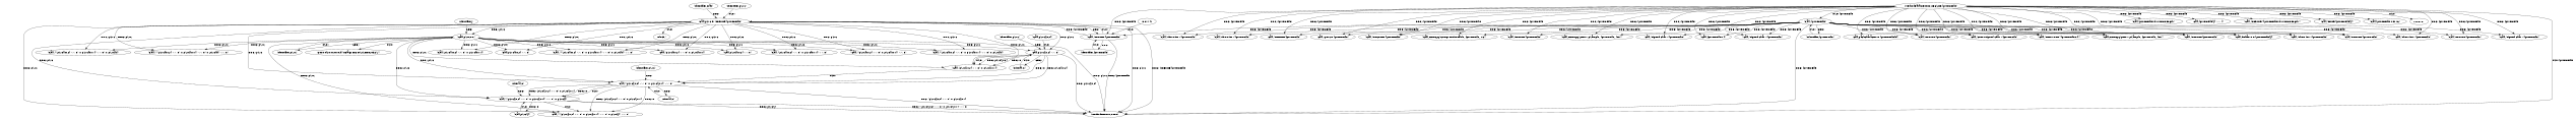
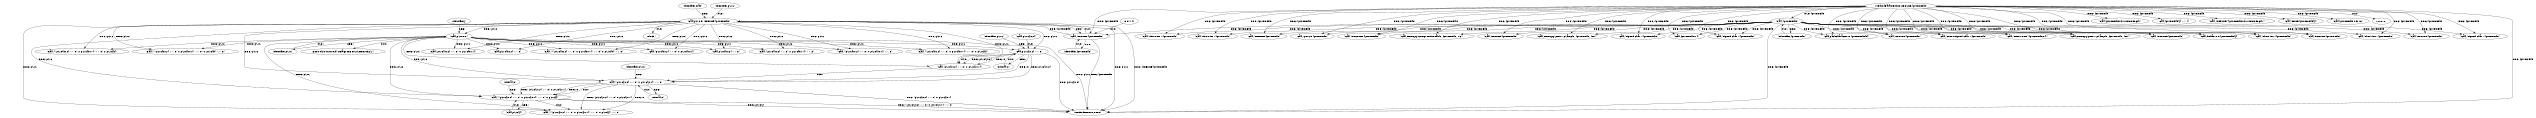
  digraph {
    n1 [label="(Call,(((pSrc[j+2] << 8) + pSrc[j+1]) << 8) + pSrc[j])"]
    n2 [label="(MethodReturn,UINT)"]
    n3 [label="(Call,((((pSrc[j+2] << 8) + pSrc[j+1]) << 8) + pSrc[j]) << 8)"]
    n4 [label="(Call,pSrc[j])"]
    n5 [label="(Call,((pSrc[j+2] << 8) + pSrc[j+1]) << 8)"]
    n6 [label="(Literal,8)"]
    n7 [label="(Call,pSrc[j+2] << 8)"]
    n8 [label="(Literal,8)"]
    n9 [label="(Call,(pSrc[j+2] << 8) + pSrc[j+1])"]
    n10 [label="(Call,pSrc++)"]
    n11 [label="(Identifier,pSrc)"]
    n12 [label="(Call,pSrc[k+2] << 8)"]
    n13 [label="(Call,((pSrc[k+2] << 8) + pSrc[k+1]) << 8)"]
    n14 [label="(Call,((pSrc[k+2] << 8) + pSrc[k+1]) << 8)"]
    n15 [label="(Call,pSrc[k+2] << 8)"]
    n16 [label="(Call,((((pSrc[k+2] << 8) + pSrc[k+1]) << 8) + pSrc[k]) << 8)"]
    n17 [label="(ControlStructure,if (nFlags == RS_STIPCM32S))"]
    n18 [label="(Call,(pSrc[k+2] << 8) + pSrc[k+1])"]
    n19 [label="(Call,(((pSrc[k+2] << 8) + pSrc[k+1]) << 8) + pSrc[k])"]
    n20 [label="(Call,((((pSrc[k+2] << 8) + pSrc[k+1]) << 8) + pSrc[k]) << 8)"]
    n21 [label="(Call,(((pSrc[k+2] << 8) + pSrc[k+1]) << 8) + pSrc[k])"]
    n22 [label="(Call,(pSrc[k+2] << 8) + pSrc[k+1])"]
    n23 [label="(Call,pSrc = (LPBYTE)lpMemFile)"]
    n24 [label="(Call,(LPBYTE)lpMemFile)"]
    n25 [label="(Block,)"]
    n26 [label="(Identifier,lpMemFile)"]
    n27 [label="(Call,!lpMemFile)"]
    n28 [label="(Call,(LPBYTE)lpMemFile)"]
    n29 [label="(Call,(signed char *)lpMemFile)"]
    n30 [label="(Call,lpMemFile+4)"]
    n31 [label="(Call,(short int *)lpMemFile)"]
    n32 [label="(Call,(short int *)lpMemFile)"]
    n33 [label="(Call,(LPBYTE)lpMemFile)"]
    n34 [label="(Call,*psrc = lpMemFile)"]
    n35 [label="(Call,(LPCBYTE)lpMemFile)"]
    n36 [label="(Call,memcpy(CompressionTable, lpMemFile, 16))"]
    n37 [label="(Call,memcpy(pIns->pSample, lpMemFile, len))"]
    n38 [label="(Call,(const signed char *)lpMemFile)"]
    n39 [label="(Call,(LPBYTE)lpMemFile)"]
    n40 [label="(Call,delta8 += lpMemFile[j])"]
    n41 [label="(Call,(short int *)lpMemFile)"]
    n42 [label="(Call,(signed char *)lpMemFile)"]
    n43 [label="(Call,packcharacter = lpMemFile[8])"]
    n44 [label="(Call,(LPBYTE)lpMemFile)"]
    n45 [label="(Call,(signed char *)lpMemFile)"]
    n46 [label="(Call,(LPBYTE)lpMemFile)"]
    n47 [label="(Call,(LPDWORD)(lpMemFile+4))"]
    n48 [label="(Identifier,lpMemFile)"]
    n49 [label="(Call,memcpy(pIns->pSample, lpMemFile, len))"]
    n50 [label="(Call,(short int *)lpMemFile)"]
    n51 [label="(Call,(LPBYTE)lpMemFile)"]
    n52 [label="(MethodParameterIn,LPCSTR lpMemFile)"]
    n53 [label="(Call,lpMemFile+dwMemLength)"]
    n54 [label="(Call,lpMemFile[j] >> 4)"]
    n55 [label="(Call,(LPBYTE)(lpMemFile+dwMemLength))"]
    n56 [label="(Call,(BYTE)lpMemFile[j])"]
    n57 [label="(Call,lpMemFile += 16)"]
    1000101
    n59 [label="(Identifier,pSrc)"]
    n60 [label="(Literal,8)"]
    n61 [label="(Identifier,j)"]
    n62 [label="(Identifier,pSrc)"]
    n63 [label="(Identifier,max)"]
    n64 [label="(Identifier,pSrc)"]
    n65 [label="(Call,pSrc[j+2])"]
    1001741
    n1 -> n2 [label="DDG: ((pSrc[j+2] << 8) + pSrc[j+1]) << 8"]
    n1 -> n2 [label="DDG: pSrc[j]"]
    n1 -> n3 [label="AST: "]
-   n1 -> n4 [label="DDG: 8"]
+   n1 -> n4 [label="CFG: "]
    n4 -> n1 [label="AST: "]
    n5 -> n1 [label="AST: "]
    n5 -> n1 [label="DDG: (pSrc[j+2] << 8) + pSrc[j+1]"]
    n5 -> n1 [label="DDG: 8"]
    n5 -> n2 [label="DDG: (pSrc[j+2] << 8) + pSrc[j+1]"]
    n5 -> n3 [label="DDG: (pSrc[j+2] << 8) + pSrc[j+1]"]
    n5 -> n3 [label="DDG: 8"]
    n5 -> n6 [label="CFG: "]
    n6 -> n5 [label="AST: "]
    n7 -> n2 [label="DDG: pSrc[j+2]"]
    n7 -> n5 [label="DDG: pSrc[j+2]"]
    n7 -> n5 [label="DDG: 8"]
    n7 -> n8 [label="CFG: "]
    n7 -> n9 [label="AST: "]
    n7 -> n9 [label="DDG: pSrc[j+2]"]
    n7 -> n9 [label="DDG: 8"]
    n8 -> n7 [label="AST: "]
    n9 -> n5 [label="AST: "]
    n10 -> n1 [label="DDG: pSrc"]
    n10 -> n2 [label="DDG: pSrc"]
    n10 -> n3 [label="DDG: pSrc"]
    n10 -> n5 [label="DDG: pSrc"]
    n10 -> n7 [label="DDG: pSrc"]
    n10 -> n9 [label="DDG: pSrc"]
    n10 -> n11 [label="CFG: "]
    n10 -> n12 [label="DDG: pSrc"]
    n10 -> n13 [label="DDG: pSrc"]
    n10 -> n14 [label="DDG: pSrc"]
    n10 -> n15 [label="DDG: pSrc"]
    n10 -> n16 [label="DDG: pSrc"]
    n10 -> n17 [label="AST: "]
    n10 -> n18 [label="DDG: pSrc"]
    n10 -> n19 [label="DDG: pSrc"]
    n10 -> n20 [label="DDG: pSrc"]
    n10 -> n21 [label="DDG: pSrc"]
    n10 -> n22 [label="DDG: pSrc"]
    n11 -> n10 [label="AST: "]
    n23 -> n1 [label="DDG: pSrc"]
    n23 -> n2 [label="DDG: (LPBYTE)lpMemFile"]
    n23 -> n2 [label="DDG: pSrc"]
    n23 -> n3 [label="DDG: pSrc"]
    n23 -> n5 [label="DDG: pSrc"]
    n23 -> n7 [label="DDG: pSrc"]
    n23 -> n9 [label="DDG: pSrc"]
    n23 -> n10 [label="DDG: pSrc"]
    n23 -> n12 [label="DDG: pSrc"]
    n23 -> n13 [label="DDG: pSrc"]
    n23 -> n14 [label="DDG: pSrc"]
    n23 -> n15 [label="DDG: pSrc"]
    n23 -> n16 [label="DDG: pSrc"]
    n23 -> n18 [label="DDG: pSrc"]
    n23 -> n19 [label="DDG: pSrc"]
    n23 -> n20 [label="DDG: pSrc"]
    n23 -> n21 [label="DDG: pSrc"]
    n23 -> n22 [label="DDG: pSrc"]
    n23 -> n24 [label="CFG: "]
    n23 -> n25 [label="AST: "]
    n24 -> n2 [label="DDG: lpMemFile"]
    n24 -> n23 [label="AST: "]
    n24 -> n23 [label="DDG: lpMemFile"]
    n24 -> n26 [label="CFG: "]
    n26 -> n24 [label="AST: "]
    n27 -> n2 [label="DDG: lpMemFile"]
    n27 -> n24 [label="DDG: lpMemFile"]
    n27 -> n28 [label="DDG: lpMemFile"]
    n27 -> n29 [label="DDG: lpMemFile"]
    n27 -> n30 [label="DDG: lpMemFile"]
    n27 -> n31 [label="DDG: lpMemFile"]
    n27 -> n32 [label="DDG: lpMemFile"]
    n27 -> n33 [label="DDG: lpMemFile"]
    n27 -> n34 [label="DDG: lpMemFile"]
    n27 -> n35 [label="DDG: lpMemFile"]
    n27 -> n36 [label="DDG: lpMemFile"]
    n27 -> n37 [label="DDG: lpMemFile"]
    n27 -> n38 [label="DDG: lpMemFile"]
    n27 -> n39 [label="DDG: lpMemFile"]
    n27 -> n40 [label="DDG: lpMemFile"]
    n27 -> n41 [label="DDG: lpMemFile"]
    n27 -> n42 [label="DDG: lpMemFile"]
+   n27 -> n43 [label="DDG: lpMemFile"]
    n27 -> n44 [label="DDG: lpMemFile"]
    n27 -> n45 [label="DDG: lpMemFile"]
    n27 -> n46 [label="DDG: lpMemFile"]
    n27 -> n47 [label="DDG: lpMemFile"]
    n27 -> n48 [label="CFG: "]
    n27 -> n49 [label="DDG: lpMemFile"]
    n27 -> n50 [label="DDG: lpMemFile"]
    n27 -> n51 [label="DDG: lpMemFile"]
    n48 -> n27 [label="AST: "]
-   n52 -> n2 [label="AST: lpMemFile"]
+   n52 -> n2 [label="DDG: lpMemFile"]
    n52 -> n24 [label="DDG: lpMemFile"]
    n52 -> n27 [label="AST: lpMemFile"]
    n52 -> n28 [label="DDG: lpMemFile"]
    n52 -> n29 [label="DDG: lpMemFile"]
    n52 -> n30 [label="DDG: lpMemFile"]
    n52 -> n31 [label="DDG: lpMemFile"]
    n52 -> n32 [label="DDG: lpMemFile"]
    n52 -> n33 [label="DDG: lpMemFile"]
    n52 -> n34 [label="DDG: lpMemFile"]
    n52 -> n35 [label="DDG: lpMemFile"]
    n52 -> n36 [label="DDG: lpMemFile"]
    n52 -> n37 [label="DDG: lpMemFile"]
    n52 -> n38 [label="DDG: lpMemFile"]
    n52 -> n39 [label="DDG: lpMemFile"]
    n52 -> n40 [label="DDG: lpMemFile"]
    n52 -> n41 [label="DDG: lpMemFile"]
    n52 -> n42 [label="DDG: lpMemFile"]
    n52 -> n43 [label="DDG: lpMemFile"]
    n52 -> n44 [label="DDG: lpMemFile"]
    n52 -> n45 [label="DDG: lpMemFile"]
    n52 -> n46 [label="DDG: lpMemFile"]
    n52 -> n47 [label="DDG: lpMemFile"]
    n52 -> n49 [label="DDG: lpMemFile"]
    n52 -> n50 [label="DDG: lpMemFile"]
    n52 -> n51 [label="DDG: lpMemFile"]
    n52 -> n53 [label="DDG: lpMemFile"]
    n52 -> n54 [label="DDG: lpMemFile"]
    n52 -> n55 [label="DDG: lpMemFile"]
    n52 -> n56 [label="DDG: lpMemFile"]
    n52 -> n57 [label="DDG: lpMemFile"]
    n52 -> 1000101 [label="AST: "]
    n59 -> n7 [label="CFG: "]
    n60 -> n1 [label="CFG: "]
    n61 -> n10 [label="CFG: "]
    n62 -> n5 [label="CFG: "]
    n63 -> n23 [label="CFG: "]
    n64 -> n23 [label="AST: "]
    n65 -> n7 [label="AST: "]
    1001741 -> n24 [label="AST: "]
  }
